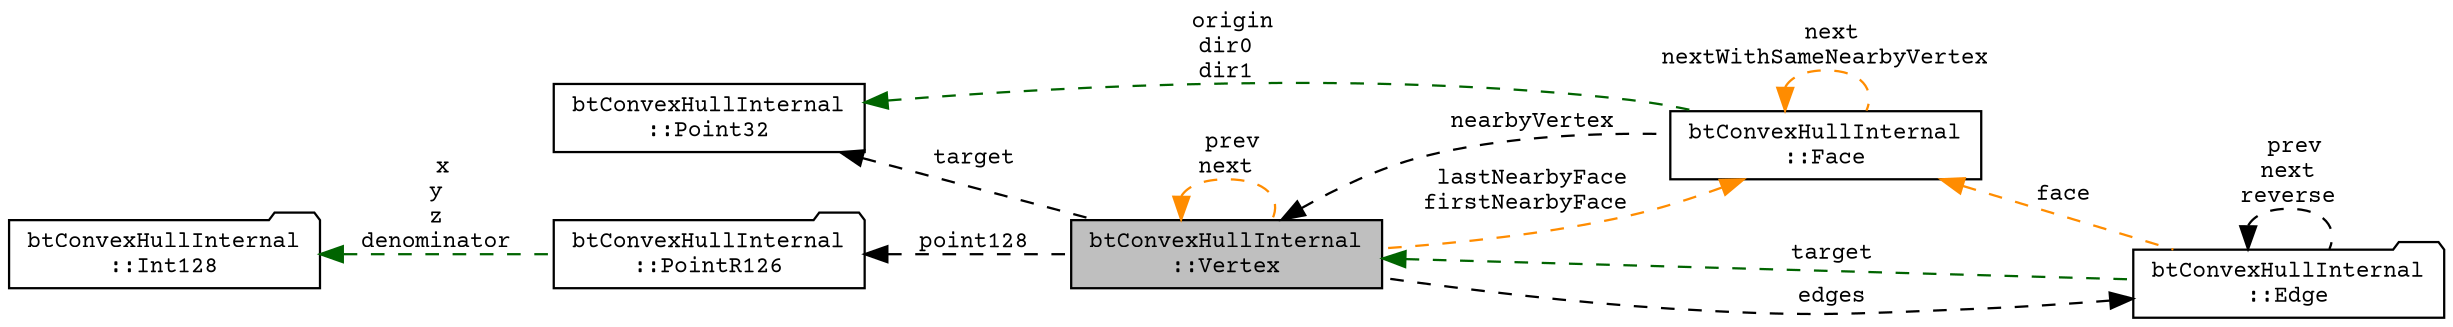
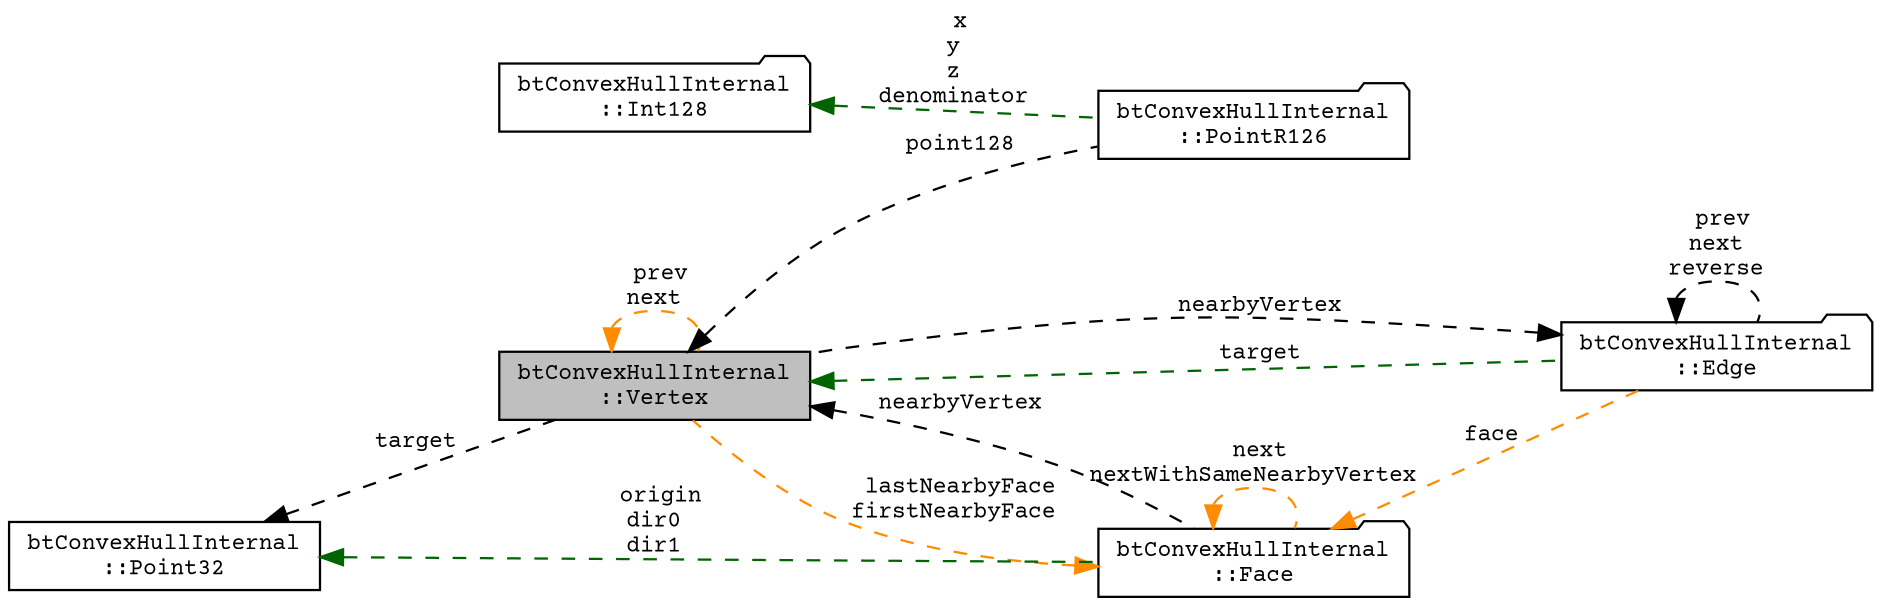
  digraph {
    fontname="Courier Prime"
    rankdir=LR
    node [color=black fillcolor=white fontname="Courier Prime" fontsize=10 shape=box style=filled]
    edge [color=black dir=back fontname="Courier Prime" fontsize=10 labelfontname=Helvetica labelfontsize=10 style=dashed]
    n1 [fillcolor=grey75 fontcolor=black height=0.2 label="btConvexHullInternal\l::Vertex" width=0.4]
-   n2 [height=0.2 label="btConvexHullInternal\l::Face" width=0.4]
+   n2 [height=0.2 label="btConvexHullInternal\l::Face" shape=folder width=0.4]
    n3 [height=0.2 label="btConvexHullInternal\l::Edge" shape=folder width=0.4]
    n4 [height=0.2 label="btConvexHullInternal\l::PointR126" shape=folder width=0.4]
    n5 [height=0.2 label="btConvexHullInternal\l::Int128" shape=folder width=0.4]
    n6 [height=0.2 label="btConvexHullInternal\l::Point32" width=0.4]
    n1 -> n1 [color=darkorange label=" prev\nnext"]
    n1 -> n2 [label=" nearbyVertex"]
    n1 -> n3 [color=darkgreen label=" target"]
    n2 -> n1 [color=darkorange label=" lastNearbyFace\nfirstNearbyFace"]
    n2 -> n2 [color=darkorange label=" next\nnextWithSameNearbyVertex"]
    n2 -> n3 [color=darkorange label=" face"]
-   n3 -> n1 [label=" edges"]
+   n3 -> n1 [label=" nearbyVertex"]
    n3 -> n3 [label=" prev\nnext\nreverse"]
-   n4 -> n1 [label=" point128"]
+   n1 -> n4 [label=" point128"]
    n5 -> n4 [color=darkgreen label=" x\ny\nz\ndenominator"]
    n6 -> n1 [label=" target"]
    n6 -> n2 [color=darkgreen label=" origin\ndir0\ndir1"]
  }
